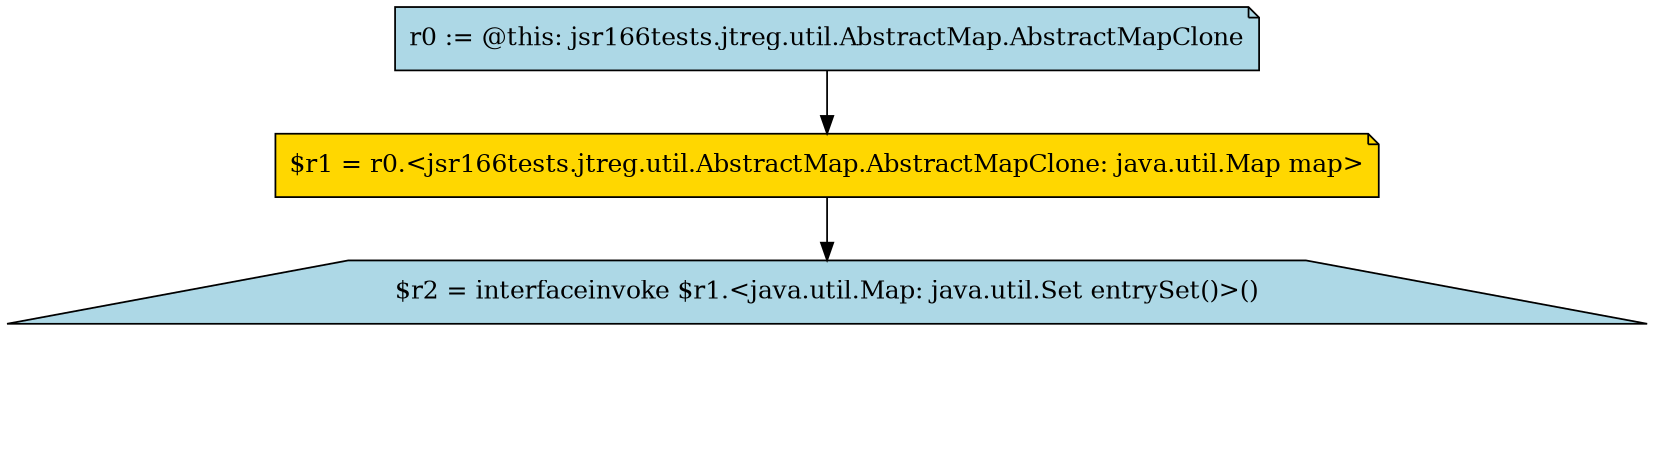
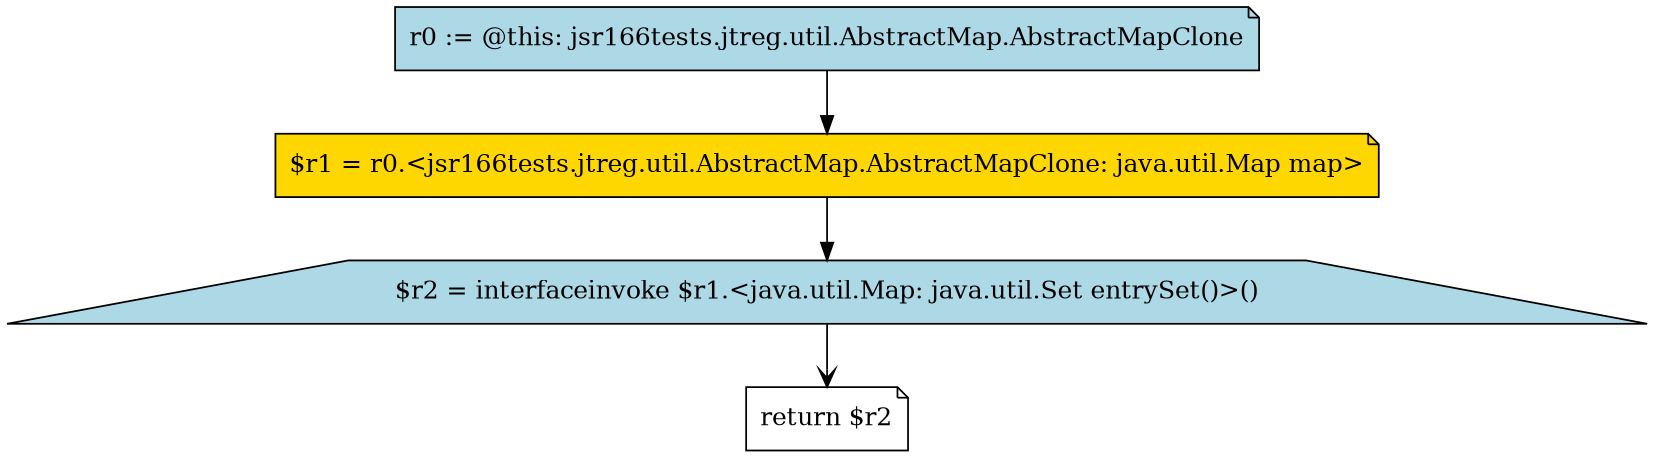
  digraph {
    node [style=filled fillcolor=lightblue shape=note]
    edge [arrowhead=normal]
    "r0 := @this: jsr166tests.jtreg.util.AbstractMap.AbstractMapClone"
    "$r1 = r0.<jsr166tests.jtreg.util.AbstractMap.AbstractMapClone: java.util.Map map>" [fillcolor=gold]
    "$r2 = interfaceinvoke $r1.<java.util.Map: java.util.Set entrySet()>()" [shape=trapezium]
+   "return $r2" [fillcolor=white]
    "r0 := @this: jsr166tests.jtreg.util.AbstractMap.AbstractMapClone" -> "$r1 = r0.<jsr166tests.jtreg.util.AbstractMap.AbstractMapClone: java.util.Map map>"
    "$r1 = r0.<jsr166tests.jtreg.util.AbstractMap.AbstractMapClone: java.util.Map map>" -> "$r2 = interfaceinvoke $r1.<java.util.Map: java.util.Set entrySet()>()"
+   "$r2 = interfaceinvoke $r1.<java.util.Map: java.util.Set entrySet()>()" -> "return $r2" [arrowhead=vee]
  }
